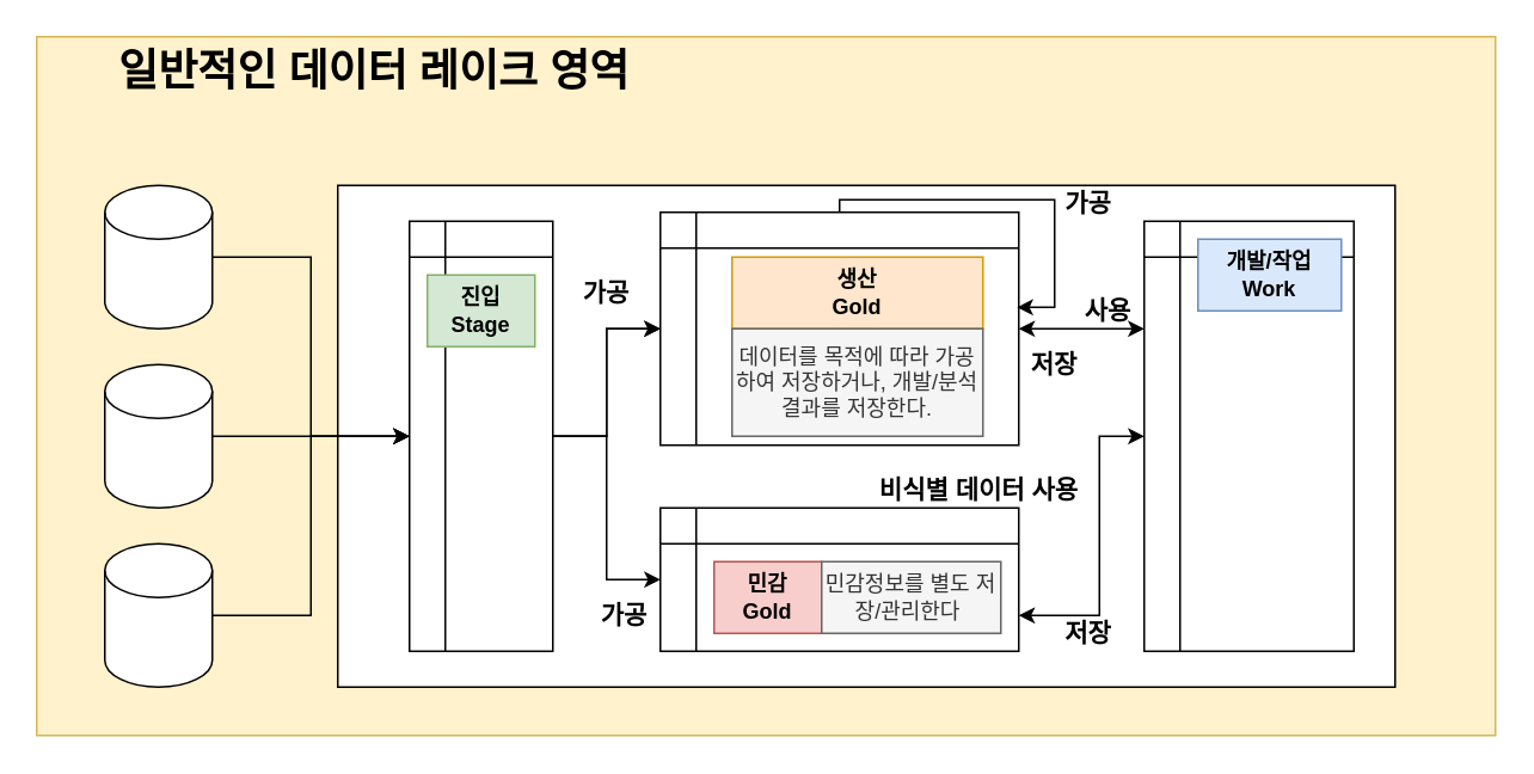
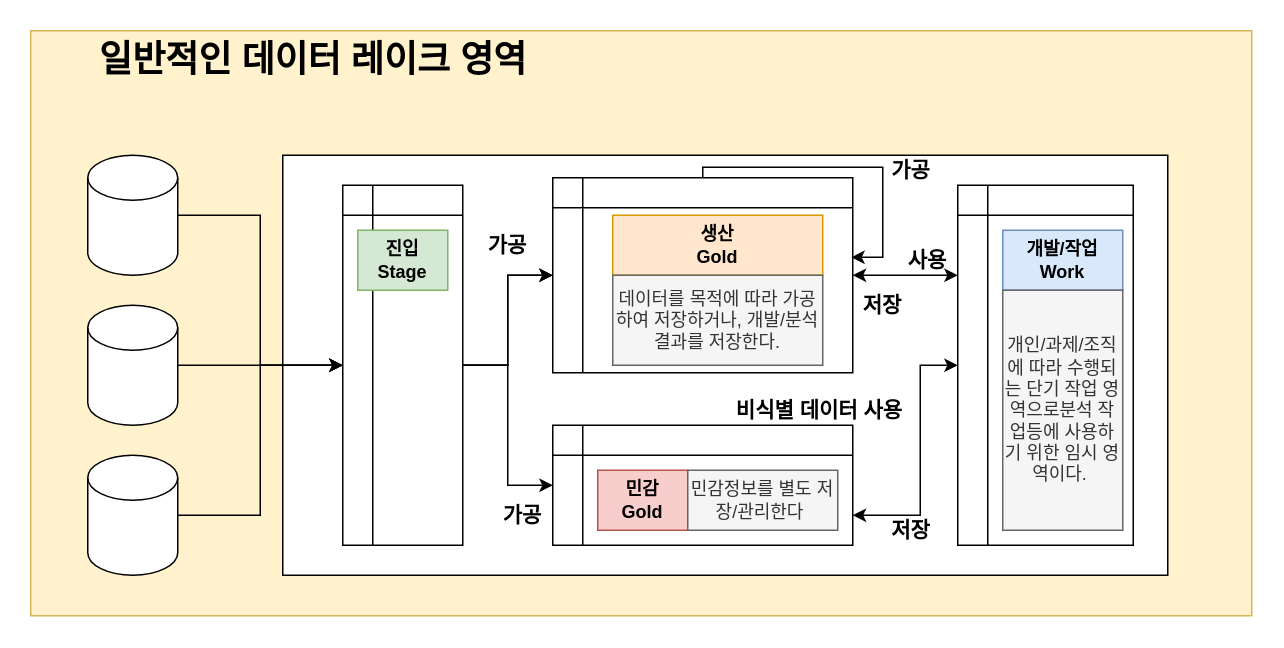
  <mxCell id="0" />
  <mxCell id="1" parent="0" />
  <mxCell id="2" value="" style="rounded=0;whiteSpace=wrap;html=1;fontSize=14;fillColor=#fff2cc;strokeColor=#d6b656;" vertex="1" parent="1"><mxGeometry x="20" y="20" width="814" height="390" as="geometry" /></mxCell>
  <mxCell id="3" value="" style="rounded=0;whiteSpace=wrap;html=1;" parent="1" vertex="1"><mxGeometry x="188" y="103" width="590" height="280" as="geometry" /></mxCell>
  <mxCell id="4" style="edgeStyle=orthogonalEdgeStyle;rounded=0;orthogonalLoop=1;jettySize=auto;html=1;" parent="1" source="5" target="14" edge="1"><mxGeometry relative="1" as="geometry" /></mxCell>
  <mxCell id="5" value="" style="shape=cylinder3;whiteSpace=wrap;html=1;boundedLbl=1;backgroundOutline=1;size=15;" parent="1" vertex="1"><mxGeometry x="58" y="103" width="60" height="80" as="geometry" /></mxCell>
  <mxCell id="6" style="edgeStyle=orthogonalEdgeStyle;rounded=0;orthogonalLoop=1;jettySize=auto;html=1;entryX=0;entryY=0.5;entryDx=0;entryDy=0;" parent="1" source="7" target="14" edge="1"><mxGeometry relative="1" as="geometry" /></mxCell>
  <mxCell id="7" value="" style="shape=cylinder3;whiteSpace=wrap;html=1;boundedLbl=1;backgroundOutline=1;size=15;" parent="1" vertex="1"><mxGeometry x="58" y="303" width="60" height="80" as="geometry" /></mxCell>
  <mxCell id="8" style="edgeStyle=orthogonalEdgeStyle;rounded=0;orthogonalLoop=1;jettySize=auto;html=1;entryX=0;entryY=0.5;entryDx=0;entryDy=0;" parent="1" source="9" target="14" edge="1"><mxGeometry relative="1" as="geometry" /></mxCell>
  <mxCell id="9" value="" style="shape=cylinder3;whiteSpace=wrap;html=1;boundedLbl=1;backgroundOutline=1;size=15;" parent="1" vertex="1"><mxGeometry x="58" y="203" width="60" height="80" as="geometry" /></mxCell>
  <mxCell id="10" value="일반적인 데이터 레이크 영역" style="text;strokeColor=none;fillColor=none;html=1;fontSize=24;fontStyle=1;verticalAlign=middle;align=center;" parent="1" vertex="1"><mxGeometry x="158" y="20" width="100" height="40" as="geometry" /></mxCell>
  <mxCell id="11" style="edgeStyle=orthogonalEdgeStyle;rounded=0;orthogonalLoop=1;jettySize=auto;html=1;entryX=0;entryY=0.5;entryDx=0;entryDy=0;" parent="1" source="14" target="16" edge="1"><mxGeometry relative="1" as="geometry" /></mxCell>
  <mxCell id="12" value="" style="edgeStyle=orthogonalEdgeStyle;rounded=0;orthogonalLoop=1;jettySize=auto;html=1;" parent="1" source="14" target="16" edge="1"><mxGeometry relative="1" as="geometry" /></mxCell>
  <mxCell id="13" style="edgeStyle=orthogonalEdgeStyle;rounded=0;orthogonalLoop=1;jettySize=auto;html=1;entryX=0;entryY=0.5;entryDx=0;entryDy=0;" parent="1" source="14" target="19" edge="1"><mxGeometry relative="1" as="geometry" /></mxCell>
  <mxCell id="14" value="" style="shape=internalStorage;whiteSpace=wrap;html=1;backgroundOutline=1;" parent="1" vertex="1"><mxGeometry x="228" y="123" width="80" height="240" as="geometry" /></mxCell>
  <mxCell id="15" style="edgeStyle=orthogonalEdgeStyle;rounded=0;orthogonalLoop=1;jettySize=auto;html=1;entryX=0;entryY=0.25;entryDx=0;entryDy=0;fontSize=14;fontColor=#EA6B66;startArrow=classic;startFill=1;" edge="1" parent="1" source="16" target="18"><mxGeometry relative="1" as="geometry" /></mxCell>
  <mxCell id="16" value="" style="shape=internalStorage;whiteSpace=wrap;html=1;backgroundOutline=1;" parent="1" vertex="1"><mxGeometry x="368" y="118" width="200" height="130" as="geometry" /></mxCell>
  <mxCell id="17" style="edgeStyle=orthogonalEdgeStyle;rounded=0;orthogonalLoop=1;jettySize=auto;html=1;entryX=1;entryY=0.75;entryDx=0;entryDy=0;startArrow=classic;startFill=1;" parent="1" source="18" target="19" edge="1"><mxGeometry relative="1" as="geometry"><Array as="points"><mxPoint x="613" y="243" /><mxPoint x="613" y="343" /></Array></mxGeometry></mxCell>
  <mxCell id="18" value="" style="shape=internalStorage;whiteSpace=wrap;html=1;backgroundOutline=1;" parent="1" vertex="1"><mxGeometry x="638" y="123" width="117" height="240" as="geometry" /></mxCell>
  <mxCell id="19" value="" style="shape=internalStorage;whiteSpace=wrap;html=1;backgroundOutline=1;" parent="1" vertex="1"><mxGeometry x="368" y="283" width="200" height="80" as="geometry" /></mxCell>
  <mxCell id="20" value="진입&lt;br&gt;Stage" style="text;html=1;align=center;verticalAlign=middle;whiteSpace=wrap;rounded=0;fillColor=#d5e8d4;strokeColor=#82b366;fontStyle=1" parent="1" vertex="1"><mxGeometry x="238" y="153" width="60" height="40" as="geometry" /></mxCell>
  <mxCell id="21" value="생산&lt;br&gt;Gold" style="text;html=1;align=center;verticalAlign=middle;whiteSpace=wrap;rounded=0;fillColor=#ffe6cc;strokeColor=#d79b00;fontStyle=1" parent="1" vertex="1"><mxGeometry x="408" y="143" width="140" height="40" as="geometry" /></mxCell>
  <mxCell id="22" value="민감&lt;br&gt;Gold" style="text;html=1;align=center;verticalAlign=middle;whiteSpace=wrap;rounded=0;fillColor=#f8cecc;strokeColor=#b85450;fontStyle=1" parent="1" vertex="1"><mxGeometry x="398" y="313" width="60" height="40" as="geometry" /></mxCell>
- <mxCell id="23" value="개발/작업&lt;br&gt;Work" style="text;html=1;align=center;verticalAlign=middle;whiteSpace=wrap;rounded=0;fillColor=#dae8fc;strokeColor=#6c8ebf;fontStyle=1" parent="1" vertex="1"><mxGeometry x="668" y="133" width="80" height="40" as="geometry" /></mxCell>
+ <mxCell id="23" value="개발/작업&lt;br&gt;Work" style="text;html=1;align=center;verticalAlign=middle;whiteSpace=wrap;rounded=0;fillColor=#dae8fc;strokeColor=#6c8ebf;fontStyle=1" parent="1" vertex="1"><mxGeometry x="668" y="153" width="80" height="40" as="geometry" /></mxCell>
  <mxCell id="24" value="민감정보를 별도 저장/관리한다&amp;nbsp;" style="text;html=1;align=center;verticalAlign=middle;whiteSpace=wrap;rounded=0;fillColor=#f5f5f5;strokeColor=#666666;fontColor=#333333;" vertex="1" parent="1"><mxGeometry x="458" y="313" width="100" height="40" as="geometry" /></mxCell>
  <mxCell id="25" value="데이터를 목적에 따라 가공하여 저장하거나, 개발/분석 결과를 저장한다." style="text;html=1;align=center;verticalAlign=middle;whiteSpace=wrap;rounded=0;fillColor=#f5f5f5;strokeColor=#666666;fontColor=#333333;" vertex="1" parent="1"><mxGeometry x="408" y="183" width="140" height="60" as="geometry" /></mxCell>
+ <mxCell id="26" value="개인/과제/조직에 따라 수행되는 단기 작업 영역으로분석 작업등에 사용하기 위한 임시 영역이다.&amp;nbsp;" style="text;html=1;align=center;verticalAlign=middle;whiteSpace=wrap;rounded=0;fillColor=#f5f5f5;strokeColor=#666666;fontColor=#333333;" vertex="1" parent="1"><mxGeometry x="668" y="193" width="80" height="160" as="geometry" /></mxCell>
  <mxCell id="27" value="&lt;b style=&quot;font-size: 14px&quot;&gt;가공&lt;/b&gt;" style="text;html=1;strokeColor=none;fillColor=none;align=center;verticalAlign=middle;whiteSpace=wrap;rounded=0;fontSize=14;" vertex="1" parent="1"><mxGeometry x="318" y="153" width="40" height="20" as="geometry" /></mxCell>
  <mxCell id="28" value="&lt;b style=&quot;font-size: 14px&quot;&gt;가공&lt;/b&gt;" style="text;html=1;strokeColor=none;fillColor=none;align=center;verticalAlign=middle;whiteSpace=wrap;rounded=0;fontSize=14;" vertex="1" parent="1"><mxGeometry x="328" y="333" width="40" height="20" as="geometry" /></mxCell>
  <mxCell id="29" style="edgeStyle=orthogonalEdgeStyle;rounded=0;orthogonalLoop=1;jettySize=auto;html=1;entryX=0.995;entryY=0.408;entryDx=0;entryDy=0;entryPerimeter=0;fontSize=14;fontColor=#EA6B66;" edge="1" parent="1" source="16" target="16"><mxGeometry relative="1" as="geometry"><Array as="points"><mxPoint x="468" y="111" /><mxPoint x="588" y="111" /><mxPoint x="588" y="171" /></Array></mxGeometry></mxCell>
  <mxCell id="30" value="&lt;b style=&quot;font-size: 14px&quot;&gt;가공&lt;/b&gt;" style="text;html=1;strokeColor=none;fillColor=none;align=center;verticalAlign=middle;whiteSpace=wrap;rounded=0;fontSize=14;" vertex="1" parent="1"><mxGeometry x="587" y="103" width="40" height="20" as="geometry" /></mxCell>
  <mxCell id="31" value="&lt;b style=&quot;font-size: 14px&quot;&gt;저장&lt;/b&gt;" style="text;html=1;strokeColor=none;fillColor=none;align=center;verticalAlign=middle;whiteSpace=wrap;rounded=0;fontSize=14;" vertex="1" parent="1"><mxGeometry x="568" y="193" width="40" height="20" as="geometry" /></mxCell>
  <mxCell id="32" value="&lt;b style=&quot;font-size: 14px&quot;&gt;비식별 데이터 사용&lt;/b&gt;" style="text;html=1;strokeColor=none;fillColor=none;align=center;verticalAlign=middle;whiteSpace=wrap;rounded=0;fontSize=14;" vertex="1" parent="1"><mxGeometry x="484" y="263" width="124" height="20" as="geometry" /></mxCell>
  <mxCell id="33" value="&lt;b style=&quot;font-size: 14px&quot;&gt;저장&lt;/b&gt;" style="text;html=1;strokeColor=none;fillColor=none;align=center;verticalAlign=middle;whiteSpace=wrap;rounded=0;fontSize=14;" vertex="1" parent="1"><mxGeometry x="587" y="343" width="40" height="20" as="geometry" /></mxCell>
  <mxCell id="34" value="&lt;b&gt;사용&lt;/b&gt;" style="text;html=1;strokeColor=none;fillColor=none;align=center;verticalAlign=middle;whiteSpace=wrap;rounded=0;fontSize=14;" vertex="1" parent="1"><mxGeometry x="598" y="163" width="40" height="20" as="geometry" /></mxCell>
  <mxCell id="35" style="edgeStyle=orthogonalEdgeStyle;rounded=0;orthogonalLoop=1;jettySize=auto;html=1;exitX=0.5;exitY=1;exitDx=0;exitDy=0;startArrow=classic;startFill=1;fontSize=14;fontColor=#EA6B66;" edge="1" parent="1" source="31" target="31"><mxGeometry relative="1" as="geometry" /></mxCell>
